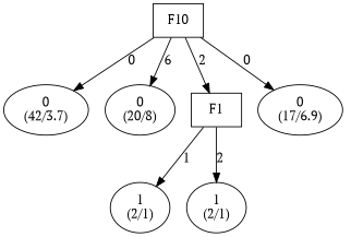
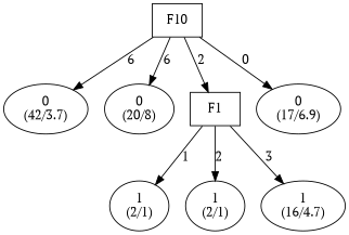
  digraph {
    fontname="PT Serif"
    node [fontname="PT Serif" shape=ellipse]
    edge [fontname="PT Serif"]
    n1 [label="F10\n" shape=box]
    n2 [label="0\n(42/3.7)"]
    n3 [label="0\n(20/8)"]
    n4 [label="F1\n" shape=box]
    n5 [label="0\n(17/6.9)"]
    n6 [label="1\n(2/1)"]
    n7 [label="1\n(2/1)"]
-   n1 -> n2 [label=0]
+   n8 [label="1\n(16/4.7)"]
+   n1 -> n2 [label=6]
    n1 -> n3 [label=6]
    n1 -> n4 [label=2]
    n1 -> n5 [label=0]
    n4 -> n6 [label=1]
    n4 -> n7 [label=2]
+   n4 -> n8 [label=3]
  }
